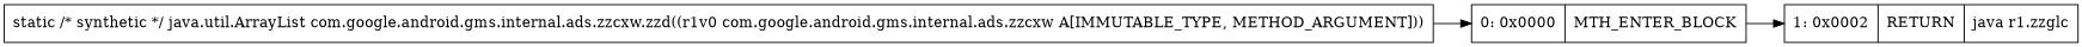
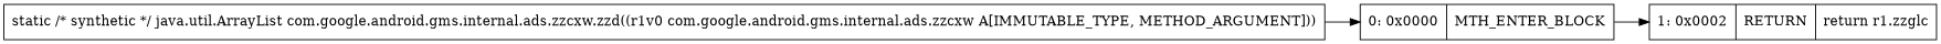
  digraph {
    rankdir=LR
    node [shape=record]
    n1 [label="{0\:\ 0x0000|MTH_ENTER_BLOCK\l}"]
-   n2 [label="{1\:\ 0x0002|RETURN\l|java r1.zzglc\l}"]
+   n2 [label="{1\:\ 0x0002|RETURN\l|return r1.zzglc\l}"]
    n3 [label="{static \/* synthetic *\/ java.util.ArrayList com.google.android.gms.internal.ads.zzcxw.zzd((r1v0 com.google.android.gms.internal.ads.zzcxw A[IMMUTABLE_TYPE, METHOD_ARGUMENT])) }"]
    n1 -> n2
    n3 -> n1
  }
